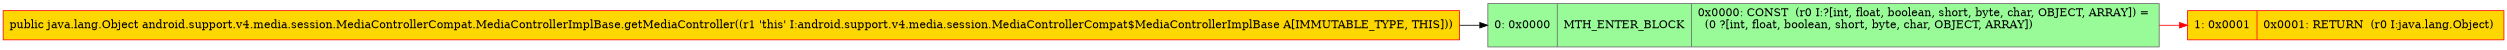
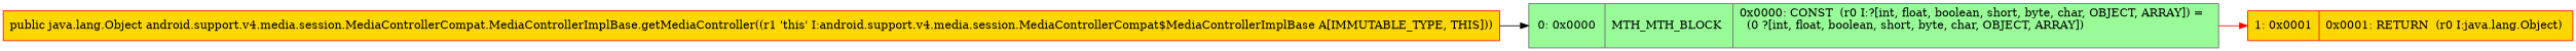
  digraph {
    rankdir=LR
    node [shape=record style=filled fillcolor=gold color=red]
-   n1 [label="{0\:\ 0x0000|MTH_ENTER_BLOCK\l|0x0000: CONST  (r0 I:?[int, float, boolean, short, byte, char, OBJECT, ARRAY]) = \l  (0 ?[int, float, boolean, short, byte, char, OBJECT, ARRAY])\l \l}" fillcolor=palegreen color=gray40]
+   n1 [label="{0\:\ 0x0000|MTH_MTH_BLOCK\l|0x0000: CONST  (r0 I:?[int, float, boolean, short, byte, char, OBJECT, ARRAY]) = \l  (0 ?[int, float, boolean, short, byte, char, OBJECT, ARRAY])\l \l}" fillcolor=palegreen color=gray40]
    n2 [label="{1\:\ 0x0001|0x0001: RETURN  (r0 I:java.lang.Object) \l}"]
    n3 [label="{public java.lang.Object android.support.v4.media.session.MediaControllerCompat.MediaControllerImplBase.getMediaController((r1 'this' I:android.support.v4.media.session.MediaControllerCompat$MediaControllerImplBase A[IMMUTABLE_TYPE, THIS])) }"]
    n1 -> n2 [color=red]
    n3 -> n1 [color=black]
  }
